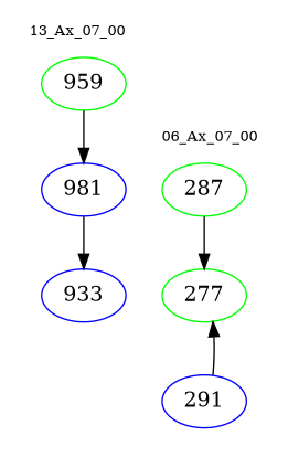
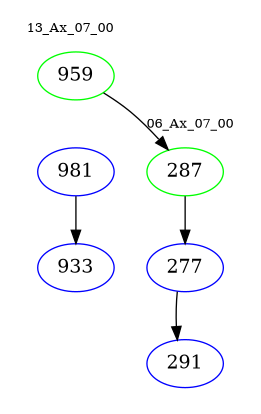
  digraph {
    node [color=blue]
    edge [color=black]
    n1 [color=green label=287]
-   n2 [color=green label=277]
+   n2 [label=277]
    n3 [label=291]
    n4 [color=green label=959]
    n5 [label=981]
    n6 [label=933]
    subgraph cluster_1 {
      color=white
      fontsize=10
      label="06_Ax_07_00"
      n1
      n2
      n3
    }
    subgraph cluster_2 {
      color=white
      fontsize=10
      label="13_Ax_07_00"
      n4
      n5
      n6
    }
    n1 -> n2
-   n3 -> n2
-   n4 -> n5
+   n2 -> n3
+   n4 -> n1
    n5 -> n6
  }
